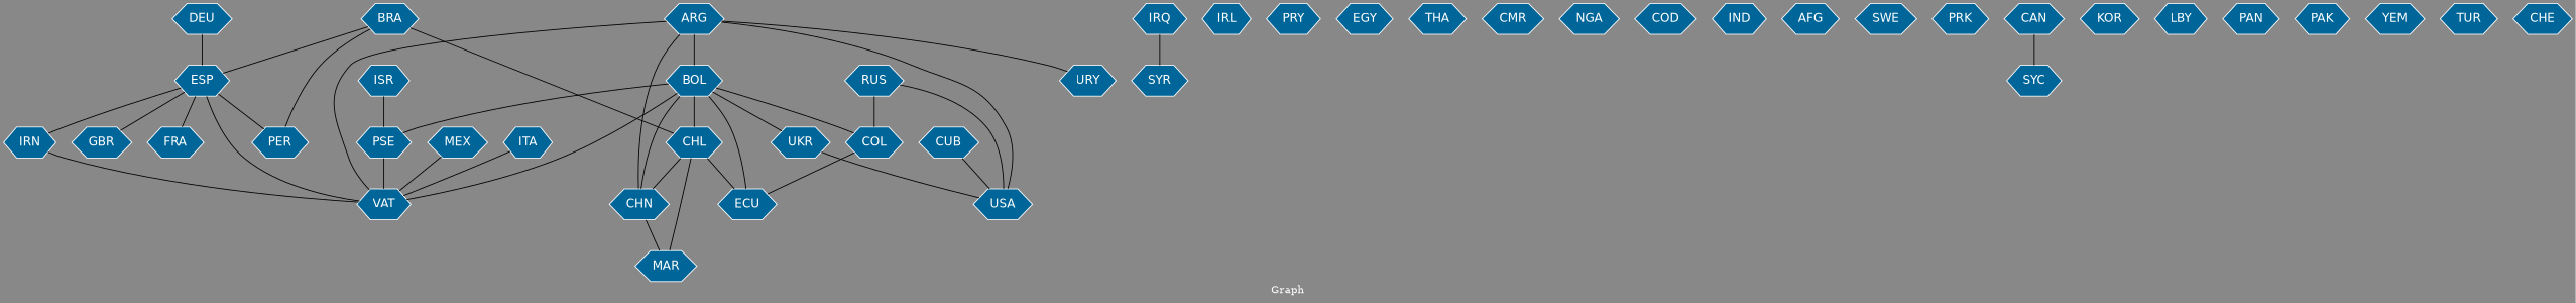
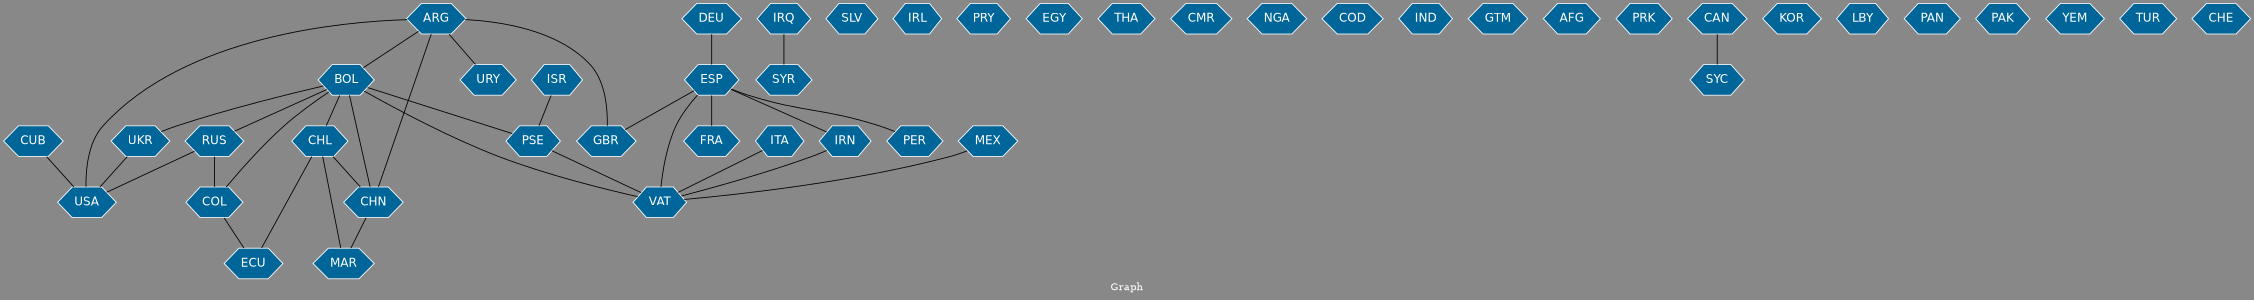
  graph {
    bgcolor="#888888"
    fontcolor=white
    fontsize=12
    label="Graph"
    node [color=white fillcolor="#006699" fontcolor=white fontname=Helvetica shape=hexagon style=filled]
    edge [arrowhead=open color=black fontcolor=white fontname=Courier fontsize=12 weight=1]
    n1 [label=MEX]
    n2 [label=VAT]
    n3 [label=COL]
    n4 [label=ECU]
    n5 [label=UKR]
    n6 [label=USA]
    n7 [label=ESP]
    n8 [label=PER]
    n9 [label=IRN]
    n10 [label=GBR]
    n11 [label=FRA]
    n12 [label=BOL]
    n13 [label=PSE]
    n14 [label=CHN]
    n15 [label=RUS]
    n16 [label=CHL]
-   n17 [label=BRA]
    n18 [label=MAR]
    n19 [label=ISR]
    n20 [label=IRQ]
    n21 [label=SYR]
+   n22 [label=SLV]
    n23 [label=ARG]
    n24 [label=URY]
    n25 [label=IRL]
    n26 [label=PRY]
    n27 [label=EGY]
    n28 [label=THA]
    n29 [label=CMR]
    n30 [label=NGA]
    n31 [label=COD]
    n32 [label=IND]
+   n33 [label=GTM]
    n34 [label=AFG]
-   n35 [label=SWE]
    n36 [label=CUB]
    n37 [label=PRK]
    n38 [label=SYC]
    n39 [label=CAN]
    n40 [label=KOR]
    n41 [label=DEU]
    n42 [label=LBY]
    n43 [label=PAN]
    n44 [label=PAK]
    n45 [label=ITA]
    n46 [label=YEM]
    n47 [label=TUR]
    n48 [label=CHE]
    n1 -- n2
    n3 -- n4
    n5 -- n6
    n7 -- n2 [weight=2]
    n7 -- n8
    n7 -- n9
    n7 -- n10
    n7 -- n11 [weight=2]
    n9 -- n2
    n12 -- n2 [weight=2]
    n12 -- n3 [weight=2]
    n12 -- n5
    n12 -- n13
    n12 -- n14
-   n12 -- n4
+   n12 -- n15
    n12 -- n16
    n13 -- n2
    n14 -- n18
    n15 -- n3 [weight=14]
    n15 -- n6
    n16 -- n4
    n16 -- n14
    n16 -- n18
-   n17 -- n7
-   n17 -- n8
-   n17 -- n16 [weight=2]
    n19 -- n13 [weight=3]
    n20 -- n21 [weight=2]
    n23 -- n6 [weight=2]
-   n23 -- n2
+   n23 -- n10
    n23 -- n12
    n23 -- n14 [weight=2]
    n23 -- n24
    n36 -- n6
    n39 -- n38
    n41 -- n7
    n45 -- n2
  }
